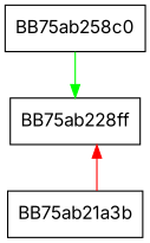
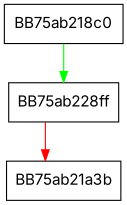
  digraph {
    fontname=Inter
    splines=ortho
    node [fontname=Inter shape=box]
    edge [fontname=Inter]
    n1 [label=BB75ab228ff]
-   BB75ab218c0 [label=BB75ab258c0]
+   BB75ab218c0
    BB75ab21a3b
-   BB75ab21a3b -> n1 [color=red]
+   n1 -> BB75ab21a3b [color=red]
    BB75ab218c0 -> n1 [color=green]
  }
